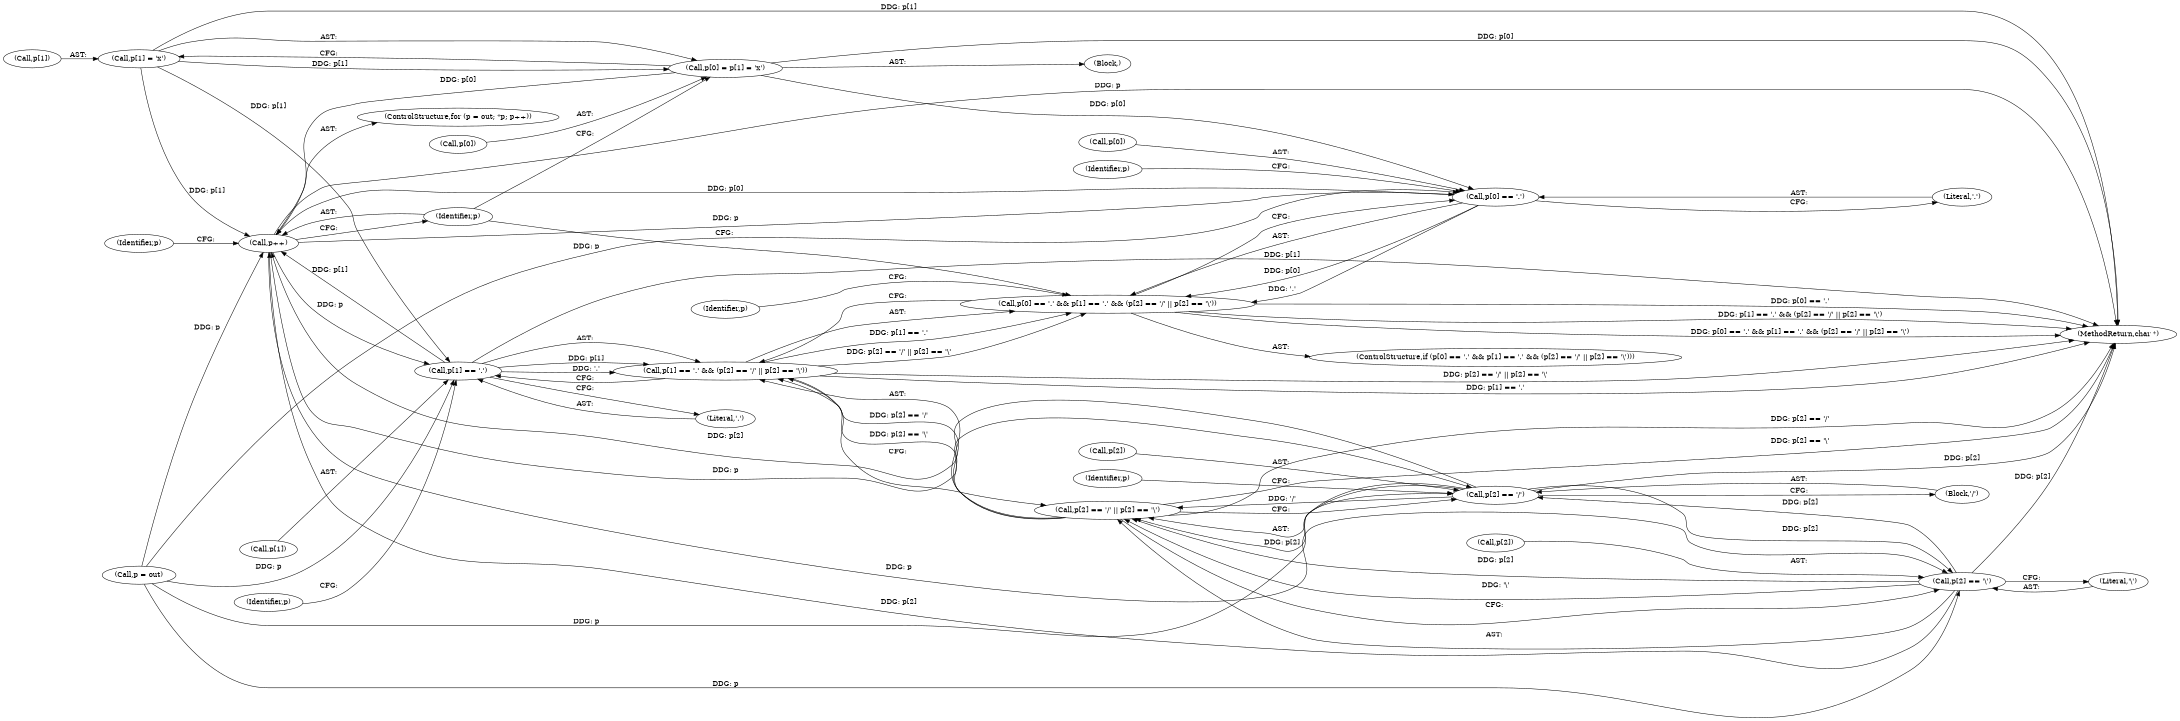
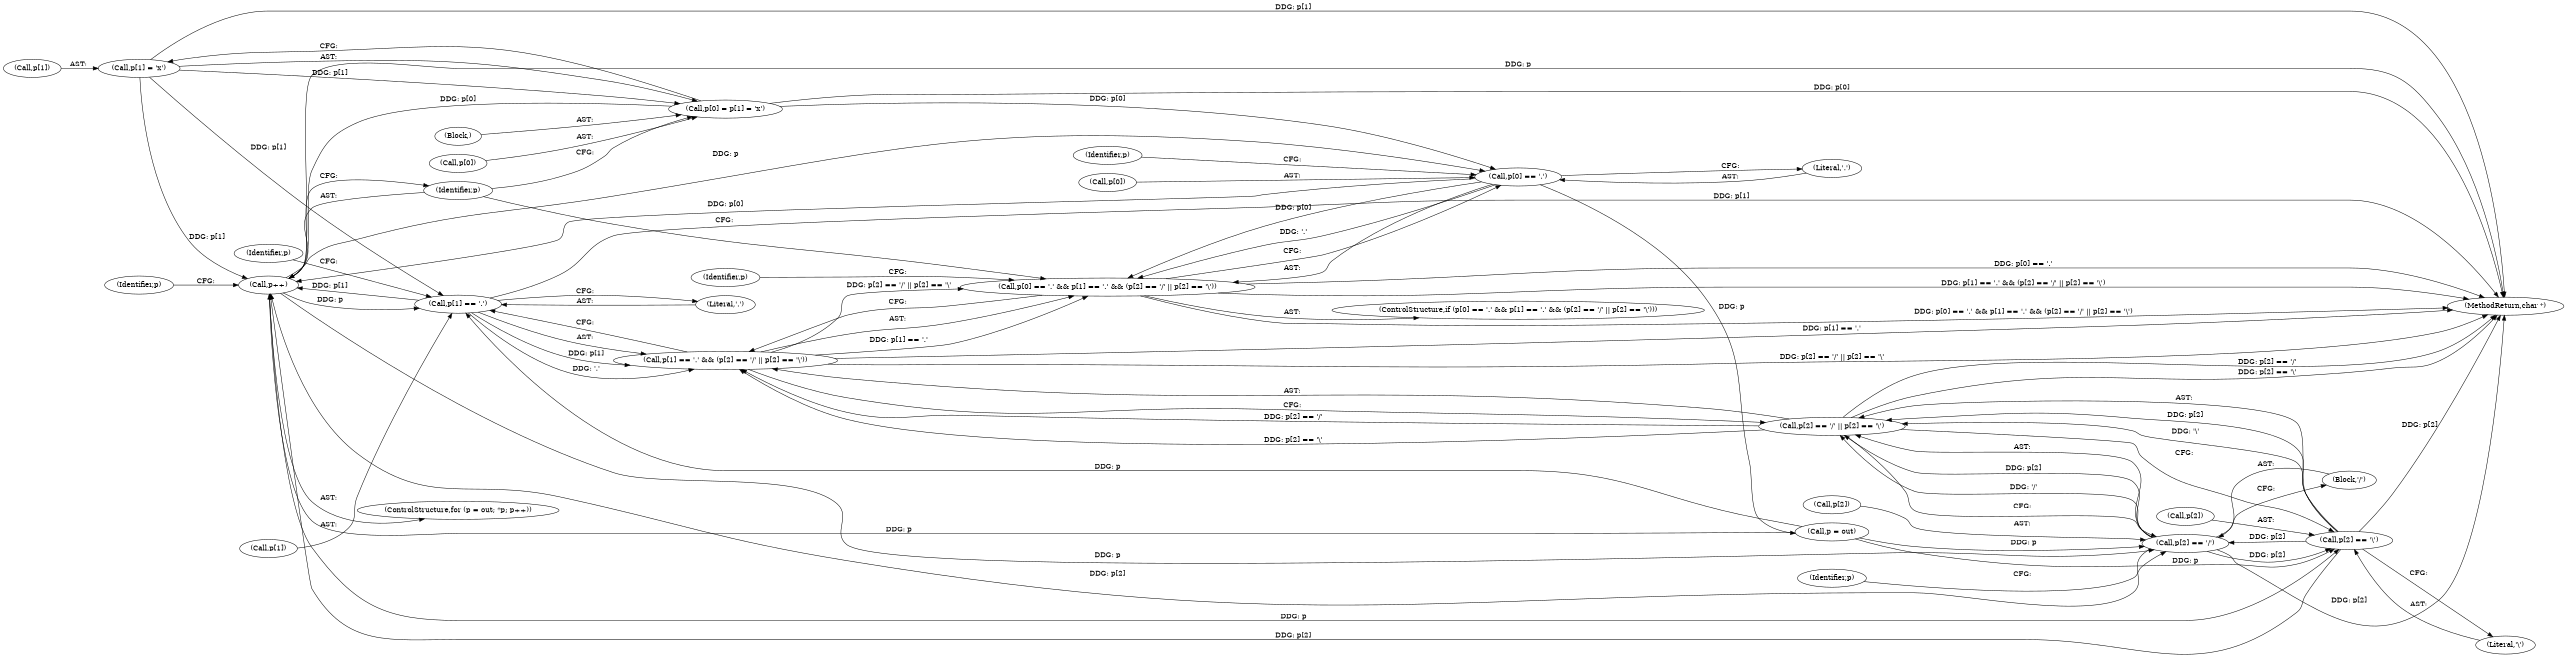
  digraph {
    rankdir=LR
    n1 [label="(Call,p[1] = 'x')"]
    n2 [label="(Call,p++)"]
    n3 [label="(Call,p[1] == '.')"]
    n4 [label="(Call,p[0] = p[1] = 'x')"]
    n5 [label="(MethodReturn,char *)"]
    n6 [label="(Call,p[0] == '.')"]
    n7 [label="(Call,p[2] == '/')"]
    n8 [label="(Call,p[2] == '\\')"]
    n9 [label="(ControlStructure,for (p = out; *p; p++))"]
    n10 [label="(Identifier,p)"]
    n11 [label="(Call,p[1] == '.' && (p[2] == '/' || p[2] == '\\'))"]
    n12 [label="(Literal,'.')"]
    n13 [label="(Block,)"]
    n14 [label="(Call,p[0] == '.' && p[1] == '.' && (p[2] == '/' || p[2] == '\\'))"]
    n15 [label="(Literal,'.')"]
    n16 [label="(Call,p[2] == '/' || p[2] == '\\')"]
    n17 [label="(Block,'/')"]
    n18 [label="(Literal,'\\')"]
    n19 [label="(ControlStructure,if (p[0] == '.' && p[1] == '.' && (p[2] == '/' || p[2] == '\\')))"]
    n20 [label="(Identifier,p)"]
    n21 [label="(Call,p[0])"]
    n22 [label="(Call,p = out)"]
    n23 [label="(Identifier,p)"]
    n24 [label="(Identifier,p)"]
    n25 [label="(Call,p[2])"]
    n26 [label="(Identifier,p)"]
    n27 [label="(Call,p[0])"]
    n28 [label="(Identifier,p)"]
    n29 [label="(Call,p[2])"]
    n30 [label="(Call,p[1])"]
    n31 [label="(Call,p[1])"]
    n1 -> n2 [label="DDG: p[1]"]
    n1 -> n3 [label="DDG: p[1]"]
    n1 -> n4 [label="AST: "]
    n1 -> n4 [label="DDG: p[1]"]
    n1 -> n5 [label="DDG: p[1]"]
    n2 -> n3 [label="DDG: p"]
    n2 -> n5 [label="DDG: p"]
    n2 -> n6 [label="DDG: p"]
    n2 -> n7 [label="DDG: p"]
    n2 -> n8 [label="DDG: p"]
    n2 -> n9 [label="AST: "]
    n2 -> n10 [label="CFG: "]
    n3 -> n2 [label="DDG: p[1]"]
    n3 -> n5 [label="DDG: p[1]"]
    n3 -> n11 [label="AST: "]
    n3 -> n11 [label="DDG: p[1]"]
    n3 -> n11 [label="DDG: '.'"]
    n3 -> n12 [label="CFG: "]
    n4 -> n1 [label="CFG: "]
    n4 -> n2 [label="DDG: p[0]"]
    n4 -> n5 [label="DDG: p[0]"]
    n4 -> n6 [label="DDG: p[0]"]
-   n4 -> n13 [label="AST: "]
+   n13 -> n4 [label="AST: "]
    n6 -> n2 [label="DDG: p[0]"]
    n6 -> n14 [label="AST: "]
    n6 -> n14 [label="DDG: p[0]"]
    n6 -> n14 [label="DDG: '.'"]
    n6 -> n15 [label="CFG: "]
    n7 -> n2 [label="DDG: p[2]"]
    n7 -> n5 [label="DDG: p[2]"]
    n7 -> n8 [label="DDG: p[2]"]
    n7 -> n16 [label="AST: "]
    n7 -> n16 [label="DDG: p[2]"]
    n7 -> n16 [label="DDG: '/'"]
    n7 -> n17 [label="CFG: "]
    n8 -> n2 [label="DDG: p[2]"]
    n8 -> n5 [label="DDG: p[2]"]
    n8 -> n7 [label="DDG: p[2]"]
    n8 -> n16 [label="AST: "]
    n8 -> n16 [label="DDG: p[2]"]
    n8 -> n16 [label="DDG: '\\'"]
    n8 -> n18 [label="CFG: "]
    n10 -> n2 [label="AST: "]
    n10 -> n4 [label="CFG: "]
    n10 -> n14 [label="CFG: "]
    n11 -> n3 [label="CFG: "]
    n11 -> n5 [label="DDG: p[2] == '/' || p[2] == '\\'"]
    n11 -> n5 [label="DDG: p[1] == '.'"]
    n11 -> n14 [label="AST: "]
    n11 -> n14 [label="DDG: p[1] == '.'"]
    n11 -> n14 [label="DDG: p[2] == '/' || p[2] == '\\'"]
    n11 -> n16 [label="CFG: "]
    n12 -> n3 [label="AST: "]
    n14 -> n5 [label="DDG: p[1] == '.' && (p[2] == '/' || p[2] == '\\')"]
    n14 -> n5 [label="DDG: p[0] == '.' && p[1] == '.' && (p[2] == '/' || p[2] == '\\')"]
    n14 -> n5 [label="DDG: p[0] == '.'"]
    n14 -> n6 [label="CFG: "]
    n14 -> n11 [label="CFG: "]
    n14 -> n19 [label="AST: "]
    n15 -> n6 [label="AST: "]
    n16 -> n5 [label="DDG: p[2] == '/'"]
    n16 -> n5 [label="DDG: p[2] == '\\'"]
    n16 -> n7 [label="CFG: "]
    n16 -> n8 [label="CFG: "]
    n16 -> n11 [label="AST: "]
    n16 -> n11 [label="DDG: p[2] == '/'"]
    n16 -> n11 [label="DDG: p[2] == '\\'"]
    n17 -> n7 [label="AST: "]
    n18 -> n8 [label="AST: "]
    n20 -> n6 [label="CFG: "]
    n21 -> n6 [label="AST: "]
    n22 -> n2 [label="DDG: p"]
    n22 -> n3 [label="DDG: p"]
-   n22 -> n6 [label="DDG: p"]
+   n6 -> n22 [label="DDG: p"]
    n22 -> n7 [label="DDG: p"]
    n22 -> n8 [label="DDG: p"]
    n23 -> n7 [label="CFG: "]
    n24 -> n14 [label="CFG: "]
    n25 -> n8 [label="AST: "]
    n26 -> n2 [label="CFG: "]
    n27 -> n4 [label="AST: "]
    n28 -> n3 [label="CFG: "]
    n29 -> n7 [label="AST: "]
    n30 -> n1 [label="AST: "]
    n31 -> n3 [label="AST: "]
  }
